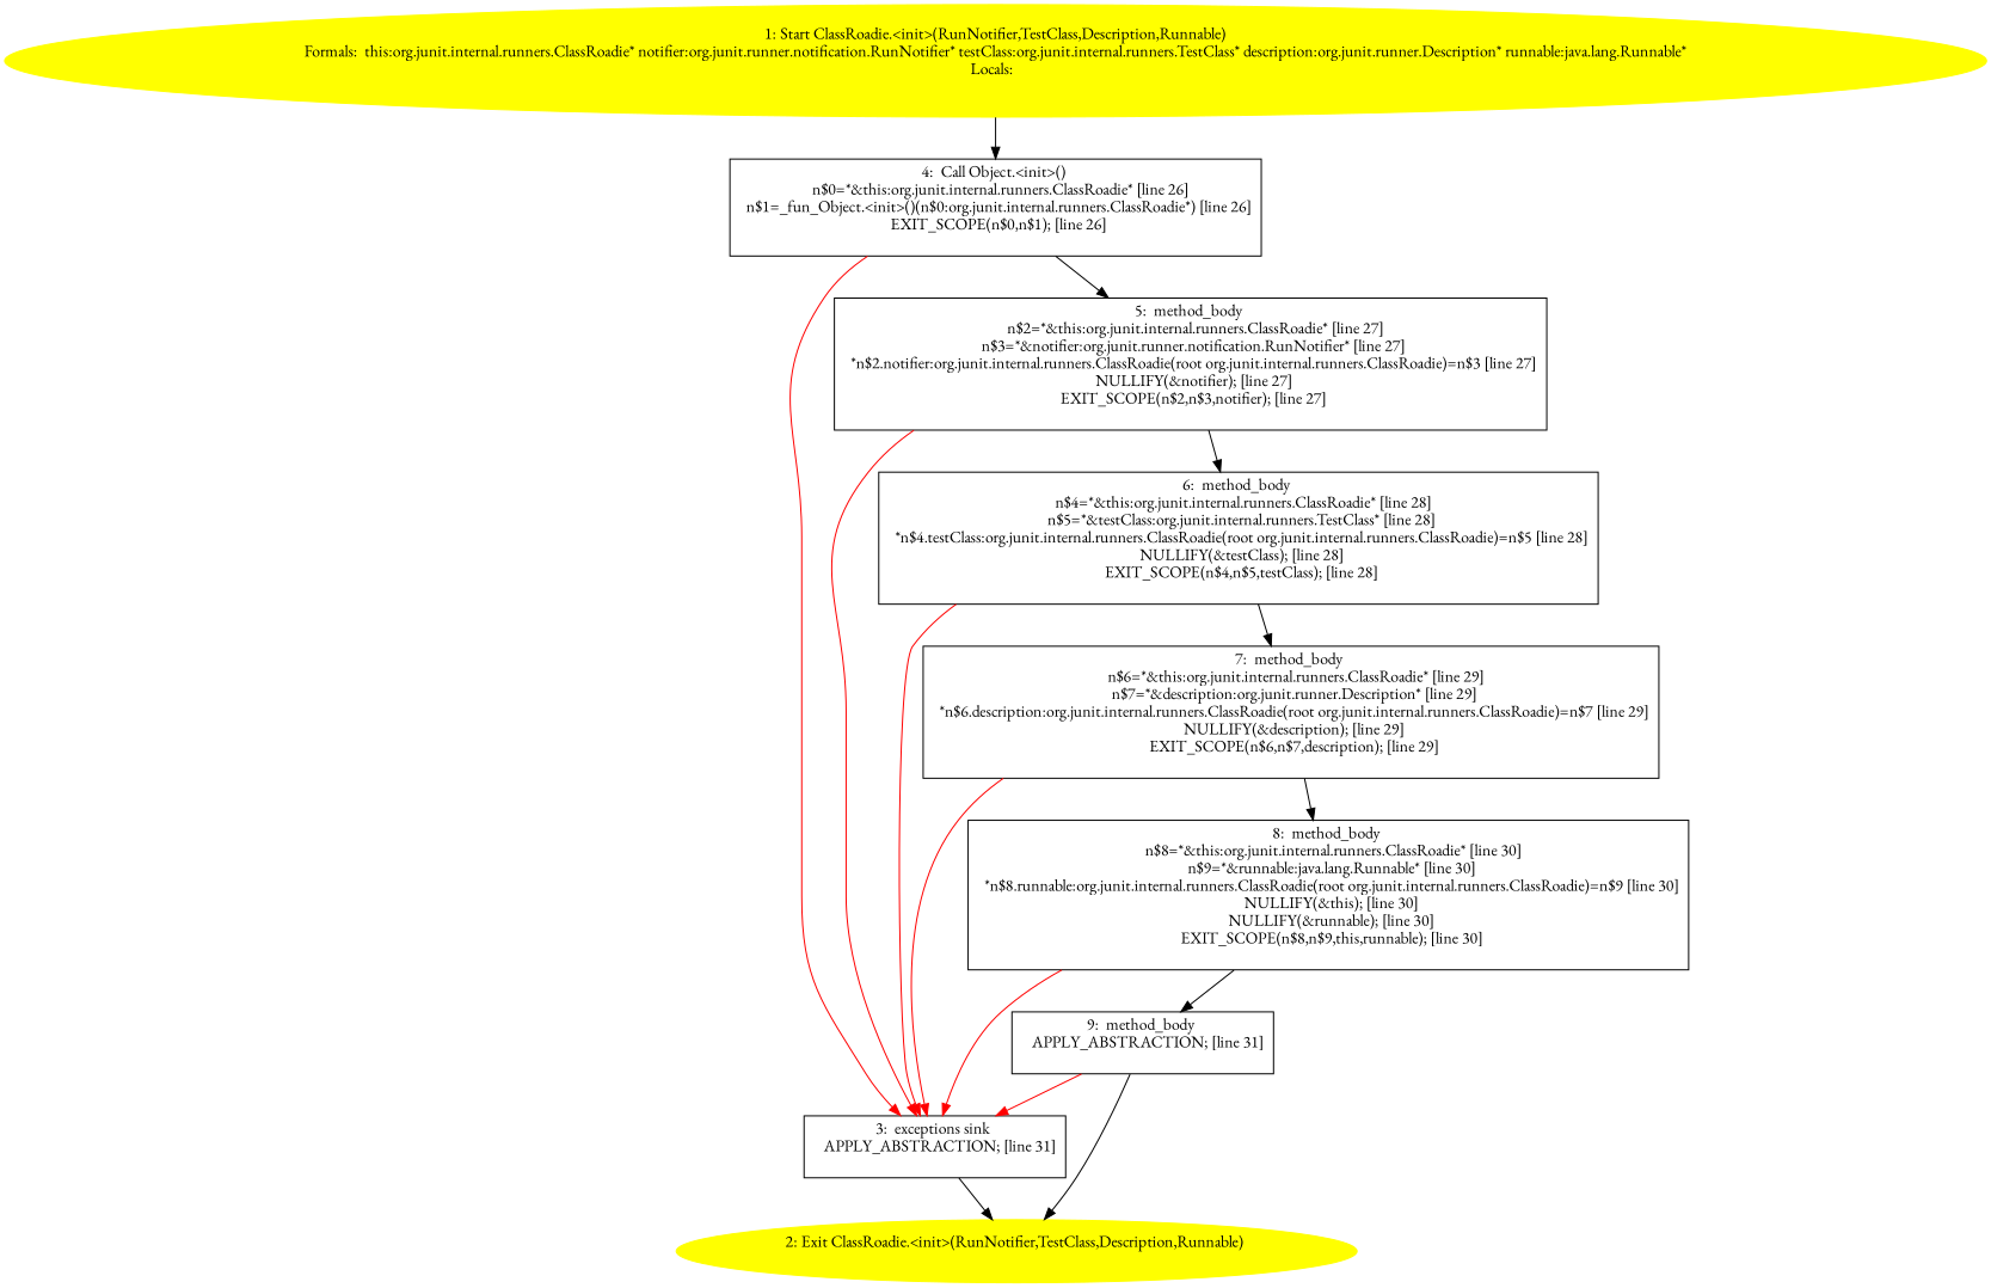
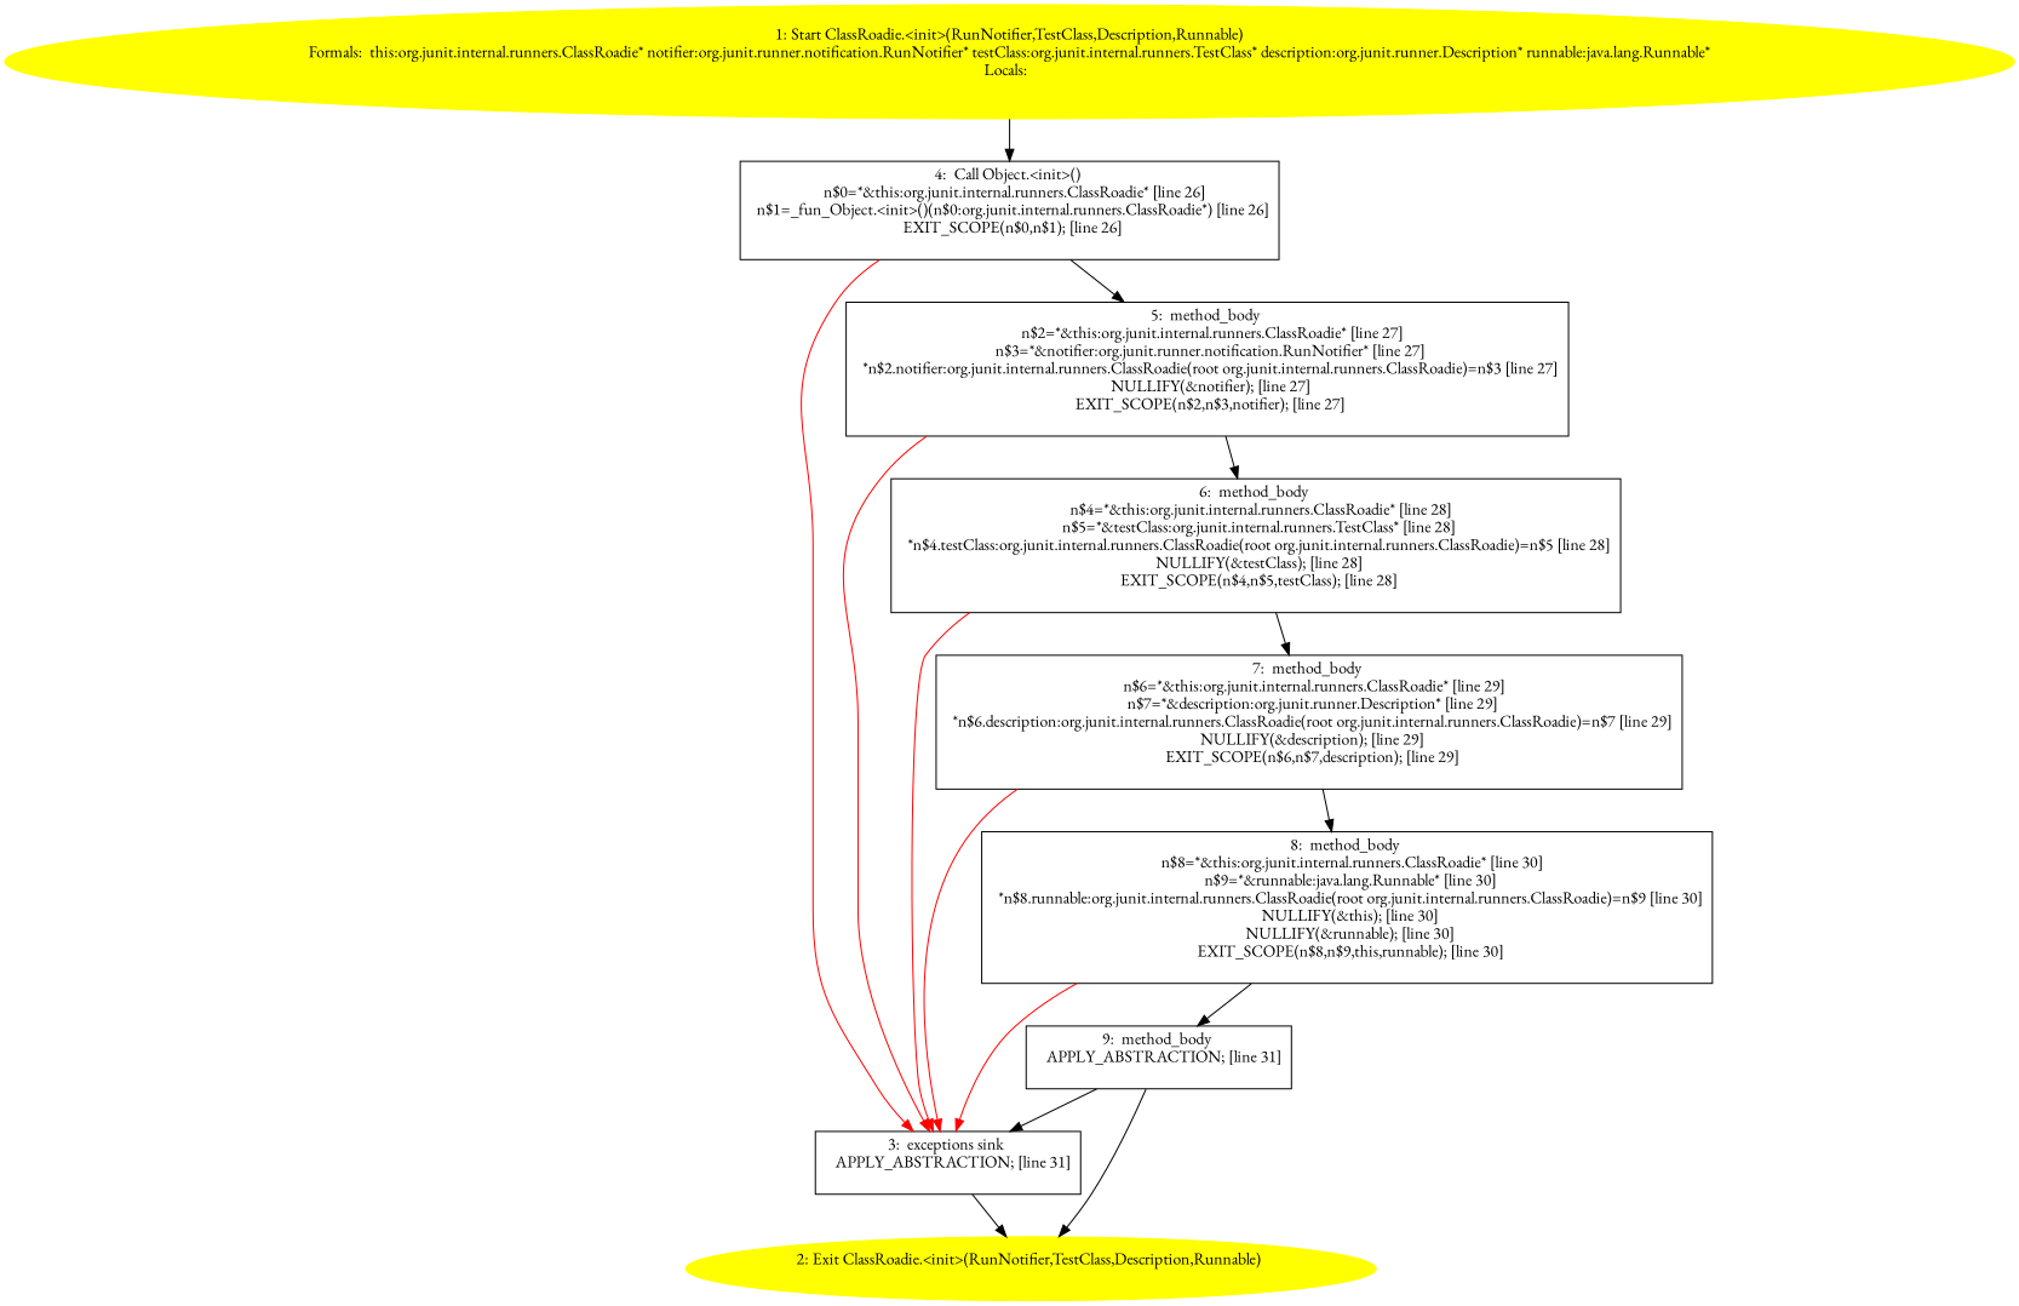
  digraph {
    fontname="EB Garamond"
    node [fontname="EB Garamond" shape=box]
    edge [fontname="EB Garamond"]
    n1 [color=yellow label="1: Start ClassRoadie.<init>(RunNotifier,TestClass,Description,Runnable)\nFormals:  this:org.junit.internal.runners.ClassRoadie* notifier:org.junit.runner.notification.RunNotifier* testClass:org.junit.internal.runners.TestClass* description:org.junit.runner.Description* runnable:java.lang.Runnable*\nLocals:  \n  " style=filled shape=""]
    n2 [label="4:  Call Object.<init>() \n   n$0=*&this:org.junit.internal.runners.ClassRoadie* [line 26]\n  n$1=_fun_Object.<init>()(n$0:org.junit.internal.runners.ClassRoadie*) [line 26]\n  EXIT_SCOPE(n$0,n$1); [line 26]\n "]
    n3 [label="3:  exceptions sink \n   APPLY_ABSTRACTION; [line 31]\n "]
    n4 [label="5:  method_body \n   n$2=*&this:org.junit.internal.runners.ClassRoadie* [line 27]\n  n$3=*&notifier:org.junit.runner.notification.RunNotifier* [line 27]\n  *n$2.notifier:org.junit.internal.runners.ClassRoadie(root org.junit.internal.runners.ClassRoadie)=n$3 [line 27]\n  NULLIFY(&notifier); [line 27]\n  EXIT_SCOPE(n$2,n$3,notifier); [line 27]\n "]
    n5 [color=yellow label="2: Exit ClassRoadie.<init>(RunNotifier,TestClass,Description,Runnable) \n  " style=filled shape=""]
    n6 [label="6:  method_body \n   n$4=*&this:org.junit.internal.runners.ClassRoadie* [line 28]\n  n$5=*&testClass:org.junit.internal.runners.TestClass* [line 28]\n  *n$4.testClass:org.junit.internal.runners.ClassRoadie(root org.junit.internal.runners.ClassRoadie)=n$5 [line 28]\n  NULLIFY(&testClass); [line 28]\n  EXIT_SCOPE(n$4,n$5,testClass); [line 28]\n "]
    n7 [label="7:  method_body \n   n$6=*&this:org.junit.internal.runners.ClassRoadie* [line 29]\n  n$7=*&description:org.junit.runner.Description* [line 29]\n  *n$6.description:org.junit.internal.runners.ClassRoadie(root org.junit.internal.runners.ClassRoadie)=n$7 [line 29]\n  NULLIFY(&description); [line 29]\n  EXIT_SCOPE(n$6,n$7,description); [line 29]\n "]
    n8 [label="8:  method_body \n   n$8=*&this:org.junit.internal.runners.ClassRoadie* [line 30]\n  n$9=*&runnable:java.lang.Runnable* [line 30]\n  *n$8.runnable:org.junit.internal.runners.ClassRoadie(root org.junit.internal.runners.ClassRoadie)=n$9 [line 30]\n  NULLIFY(&this); [line 30]\n  NULLIFY(&runnable); [line 30]\n  EXIT_SCOPE(n$8,n$9,this,runnable); [line 30]\n "]
    n9 [label="9:  method_body \n   APPLY_ABSTRACTION; [line 31]\n "]
    n1 -> n2
    n2 -> n3 [color=red]
    n2 -> n4
    n3 -> n5
    n4 -> n3 [color=red]
    n4 -> n6
    n6 -> n3 [color=red]
    n6 -> n7
    n7 -> n3 [color=red]
    n7 -> n8
    n8 -> n3 [color=red]
    n8 -> n9
-   n9 -> n3 [color=red]
+   n9 -> n3 [color=black]
    n9 -> n5
  }
